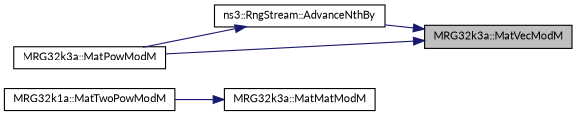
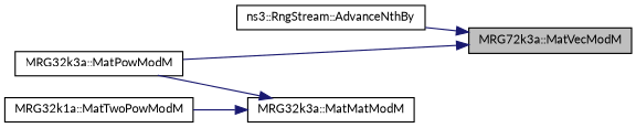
  digraph {
    fontname=Lato
    rankdir=RL
    node [color=black fillcolor=white fontname=Lato fontsize=10 shape=record style=filled]
    edge [color=midnightblue dir=back fontname=Lato fontsize=10 labelfontname=Helvetica labelfontsize=10 style=solid]
-   n1 [fillcolor=grey75 fontcolor=black height=0.2 label="MRG32k3a::MatVecModM" width=0.4]
+   n1 [fillcolor=grey75 fontcolor=black height=0.2 label="MRG72k3a::MatVecModM" width=0.4]
    n2 [height=0.2 label="ns3::RngStream::AdvanceNthBy" width=0.4]
    n3 [height=0.2 label="MRG32k3a::MatPowModM" width=0.4]
    n4 [height=0.2 label="MRG32k3a::MatMatModM" width=0.4]
    n5 [height=0.2 label="MRG32k1a::MatTwoPowModM" width=0.4]
    n1 -> n2
    n1 -> n3
-   n2 -> n3
+   n4 -> n3
    n4 -> n5
  }
